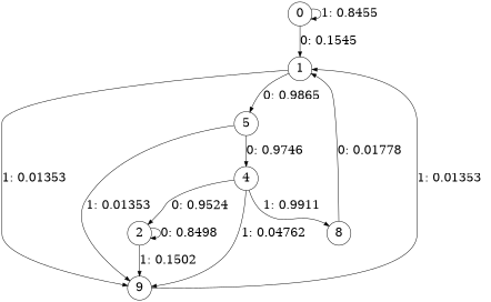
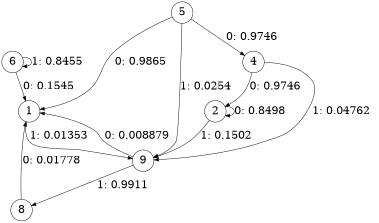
  digraph {
    node [fontsize=24 shape=circle]
    edge [fontsize=24]
-   0
+   0 [label=6]
    1
    5
    n4 [label=9]
    4
    n6 [label=8]
    2
    0 -> 0 [label="1: 0.8455   "]
    0 -> 1 [label="0: 0.1545   "]
-   1 -> 5 [label="0: 0.9865   "]
+   5 -> 1 [label="0: 0.9865   "]
    1 -> n4 [label="1: 0.01353  "]
-   5 -> n4 [label="1: 0.01353  "]
+   5 -> n4 [label="1: 0.0254   "]
    5 -> 4 [label="0: 0.9746   "]
-   n4 -> 1 [label="1: 0.01353  "]
-   4 -> n6 [label="1: 0.9911   "]
+   n4 -> 1 [label="0: 0.008879  "]
+   n4 -> n6 [label="1: 0.9911   "]
    4 -> n4 [label="1: 0.04762  "]
-   4 -> 2 [label="0: 0.9524   "]
+   4 -> 2 [label="0: 0.9746   "]
    n6 -> 1 [label="0: 0.01778  "]
    2 -> n4 [label="1: 0.1502   "]
    2 -> 2 [label="0: 0.8498   "]
  }
